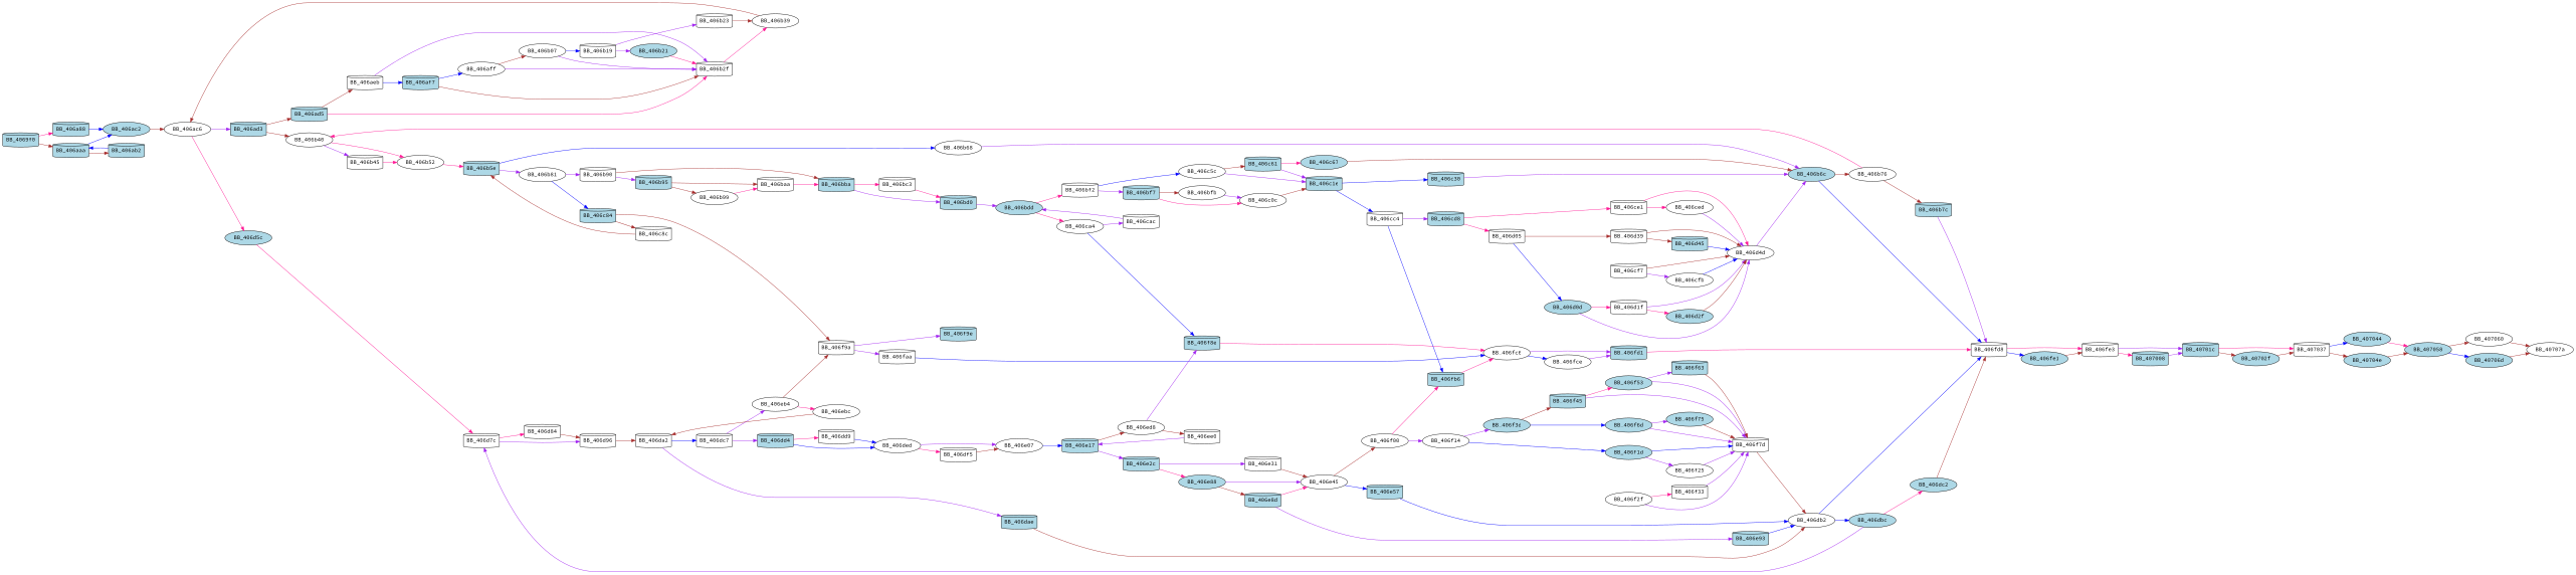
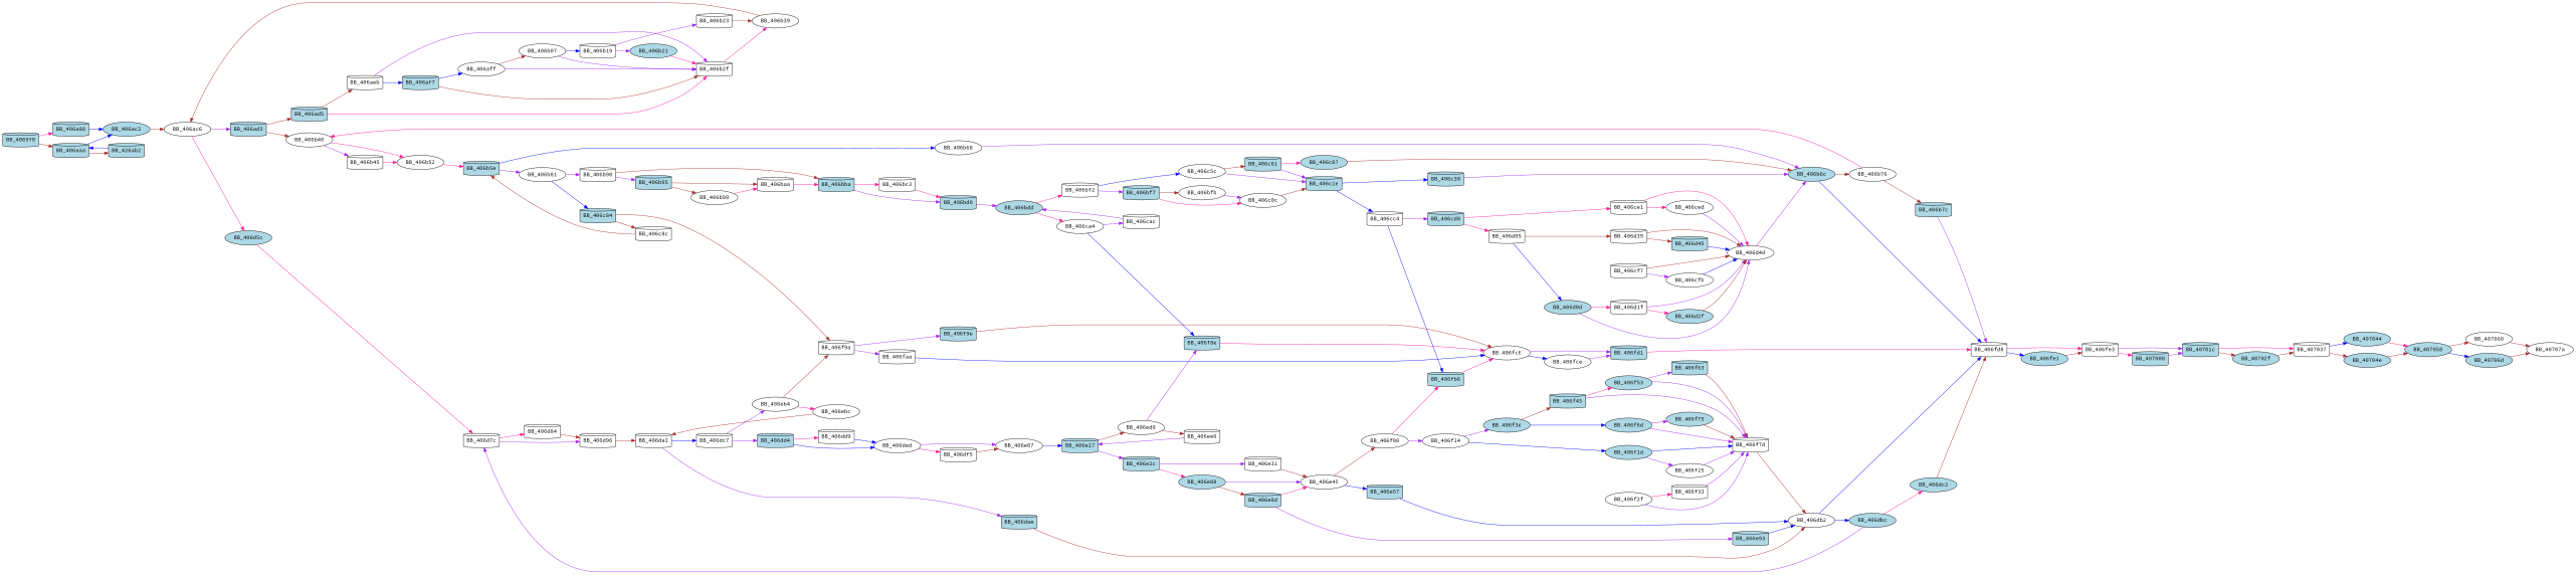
  digraph {
    fontname="Source Code Pro"
    rankdir=LR
    node [fillcolor=white fontname="Source Code Pro" shape=cylinder style=filled]
    edge [color=purple fontname="Source Code Pro"]
    BB_4069f0 [fillcolor=lightblue]
    BB_406a88 [fillcolor=lightblue]
    BB_406aaa [fillcolor=lightblue]
    BB_406ac2 [fillcolor=lightblue shape=ellipse]
-   BB_406ab2 [fillcolor=lightblue]
+   BB_406ab2 [fillcolor=lightblue label=BB_426ab2]
    BB_406ac6 [shape=ellipse]
    BB_406ad3 [fillcolor=lightblue]
    BB_406d5c [fillcolor=lightblue shape=ellipse]
    BB_406ad5 [fillcolor=lightblue]
    BB_406b40 [shape=ellipse]
    BB_406d7c
    BB_406aeb
    BB_406b2f
    BB_406b45
    BB_406b52 [shape=ellipse]
    BB_406d84
    BB_406d96
    BB_406af7 [fillcolor=lightblue]
    BB_406b39 [shape=ellipse]
    BB_406b5e [fillcolor=lightblue]
    BB_406aff [shape=ellipse]
    BB_406b07 [shape=ellipse]
    BB_406b19
    BB_406b21 [fillcolor=lightblue shape=ellipse]
    BB_406b23
    BB_406b68 [shape=ellipse]
    BB_406b81 [shape=ellipse]
    BB_406b6c [fillcolor=lightblue shape=ellipse]
    BB_406b90
    BB_406c84 [fillcolor=lightblue]
    BB_406b76 [shape=ellipse]
    BB_406fd8
    BB_406b95 [fillcolor=lightblue]
    BB_406bba [fillcolor=lightblue]
    BB_406c8c
    BB_406f9a
    BB_406b7c [fillcolor=lightblue]
    BB_406fe1 [fillcolor=lightblue shape=ellipse]
    BB_406fe3
    BB_407008 [fillcolor=lightblue]
    BB_40701c [fillcolor=lightblue]
    BB_406b99 [shape=ellipse]
    BB_406baa
    BB_406bc3
    BB_406bd0 [fillcolor=lightblue]
    BB_406f9e [fillcolor=lightblue]
    BB_406faa
    BB_406bdd [fillcolor=lightblue shape=ellipse]
    BB_406bf2
    BB_406ca4 [shape=ellipse]
    BB_406bf7 [fillcolor=lightblue]
    BB_406c5c [shape=ellipse]
    BB_406cac
    BB_406f8e [fillcolor=lightblue]
    BB_406bfb [shape=ellipse]
    BB_406c0c [shape=ellipse]
    BB_406c1e [fillcolor=lightblue]
    BB_406c61 [fillcolor=lightblue]
    BB_406fc6 [shape=ellipse]
    BB_406c30 [fillcolor=lightblue]
    BB_406cc4
    BB_406c67 [fillcolor=lightblue shape=ellipse]
    BB_406cd8 [fillcolor=lightblue]
    BB_406fb6 [fillcolor=lightblue]
    BB_406ce1
    BB_406d05
    BB_406fce [shape=ellipse]
    BB_406fd1 [fillcolor=lightblue]
    BB_406ced [shape=ellipse]
    BB_406d4d [shape=ellipse]
    BB_406d0d [fillcolor=lightblue shape=ellipse]
    BB_406d39
    BB_406d1f
    BB_406d45 [fillcolor=lightblue]
    BB_406cf7
    BB_406cfb [shape=ellipse]
    BB_406d2f [fillcolor=lightblue shape=ellipse]
    BB_406da2
    BB_406dae [fillcolor=lightblue]
    BB_406dc7
    BB_406db2 [shape=ellipse]
    BB_406dd4 [fillcolor=lightblue]
    BB_406eb4 [shape=ellipse]
    BB_406dbc [fillcolor=lightblue shape=ellipse]
    BB_406dd9
    BB_406ded [shape=ellipse]
    BB_406ebc [shape=ellipse]
    BB_406dc2 [fillcolor=lightblue shape=ellipse]
    BB_406df5
    BB_406e07 [shape=ellipse]
    BB_406e17 [fillcolor=lightblue]
    BB_406e2c [fillcolor=lightblue]
    BB_406ed8 [shape=ellipse]
    BB_406e31
    BB_406e88 [fillcolor=lightblue shape=ellipse]
    BB_406ee0
    BB_406e45 [shape=ellipse]
    BB_406e8d [fillcolor=lightblue]
    BB_406e57 [fillcolor=lightblue]
    BB_406f00 [shape=ellipse]
    BB_406e93 [fillcolor=lightblue]
    BB_406f14 [shape=ellipse]
    BB_406f1d [fillcolor=lightblue shape=ellipse]
    BB_406f3d [fillcolor=lightblue shape=ellipse]
    BB_406f25 [shape=ellipse]
    BB_406f7d
    BB_406f45 [fillcolor=lightblue]
    BB_406f6d [fillcolor=lightblue shape=ellipse]
    BB_406f53 [fillcolor=lightblue shape=ellipse]
    BB_406f75 [fillcolor=lightblue shape=ellipse]
    BB_406f2f [shape=ellipse]
    BB_406f33
    BB_406f63 [fillcolor=lightblue]
    BB_40702f [fillcolor=lightblue shape=ellipse]
    BB_407037
    BB_407044 [fillcolor=lightblue shape=ellipse]
    BB_40704e [fillcolor=lightblue shape=ellipse]
    BB_407058 [fillcolor=lightblue shape=ellipse]
    BB_407060 [shape=ellipse]
    BB_40706d [fillcolor=lightblue shape=ellipse]
    BB_40707a [shape=ellipse]
    BB_4069f0 -> BB_406a88 [color=deeppink]
    BB_4069f0 -> BB_406aaa [color=brown]
    BB_406a88 -> BB_406ac2 [color=blue]
    BB_406aaa -> BB_406ac2 [color=blue]
    BB_406aaa -> BB_406ab2 [color=brown]
    BB_406ac2 -> BB_406ac6 [color=brown]
    BB_406ab2 -> BB_406aaa [color=blue]
    BB_406ac6 -> BB_406ad3
    BB_406ac6 -> BB_406d5c [color=deeppink]
    BB_406ad3 -> BB_406ad5 [color=brown]
    BB_406ad3 -> BB_406b40 [color=brown]
    BB_406d5c -> BB_406d7c [color=deeppink]
    BB_406ad5 -> BB_406aeb [color=brown]
    BB_406ad5 -> BB_406b2f [color=deeppink]
    BB_406b40 -> BB_406b45
    BB_406b40 -> BB_406b52 [color=deeppink]
    BB_406d7c -> BB_406d84 [color=deeppink]
    BB_406d7c -> BB_406d96
    BB_406aeb -> BB_406b2f
    BB_406aeb -> BB_406af7 [color=blue]
    BB_406b2f -> BB_406b39 [color=deeppink]
    BB_406b45 -> BB_406b52 [color=deeppink]
    BB_406b52 -> BB_406b5e [color=deeppink]
    BB_406d84 -> BB_406d96 [color=brown]
    BB_406d96 -> BB_406da2 [color=brown]
    BB_406af7 -> BB_406b2f [color=brown]
    BB_406af7 -> BB_406aff [color=blue]
    BB_406b39 -> BB_406ac6 [color=brown]
    BB_406b5e -> BB_406b68 [color=blue]
    BB_406b5e -> BB_406b81
    BB_406aff -> BB_406b2f
    BB_406aff -> BB_406b07 [color=brown]
    BB_406b07 -> BB_406b2f
    BB_406b07 -> BB_406b19 [color=blue]
    BB_406b19 -> BB_406b21
    BB_406b19 -> BB_406b23
    BB_406b21 -> BB_406b2f [color=deeppink]
    BB_406b23 -> BB_406b39 [color=brown]
    BB_406b68 -> BB_406b6c
    BB_406b81 -> BB_406b90
    BB_406b81 -> BB_406c84 [color=blue]
    BB_406b6c -> BB_406b76 [color=brown]
    BB_406b6c -> BB_406fd8 [color=blue]
    BB_406b90 -> BB_406b95
    BB_406b90 -> BB_406bba [color=brown]
    BB_406c84 -> BB_406c8c [color=brown]
    BB_406c84 -> BB_406f9a [color=brown]
    BB_406b76 -> BB_406b40 [color=deeppink]
    BB_406b76 -> BB_406b7c [color=brown]
    BB_406fd8 -> BB_406fe1 [color=blue]
    BB_406fd8 -> BB_406fe3 [color=deeppink]
    BB_406b95 -> BB_406b99 [color=brown]
    BB_406b95 -> BB_406baa [color=brown]
    BB_406bba -> BB_406bc3 [color=deeppink]
    BB_406bba -> BB_406bd0
    BB_406c8c -> BB_406b5e [color=brown]
    BB_406f9a -> BB_406f9e
    BB_406f9a -> BB_406faa
    BB_406b7c -> BB_406fd8
    BB_406fe1 -> BB_406fe3 [color=brown]
    BB_406fe3 -> BB_407008 [color=deeppink]
    BB_406fe3 -> BB_40701c
    BB_407008 -> BB_40701c
    BB_40701c -> BB_40702f [color=brown]
    BB_40701c -> BB_407037 [color=deeppink]
    BB_406b99 -> BB_406baa [color=deeppink]
    BB_406baa -> BB_406bba [color=deeppink]
    BB_406bc3 -> BB_406bd0 [color=deeppink]
    BB_406bd0 -> BB_406bdd
+   BB_406f9e -> BB_406fc6 [color=brown]
    BB_406faa -> BB_406fc6 [color=blue]
    BB_406bdd -> BB_406bf2 [color=deeppink]
    BB_406bdd -> BB_406ca4 [color=deeppink]
    BB_406bf2 -> BB_406bf7
    BB_406bf2 -> BB_406c5c [color=blue]
    BB_406ca4 -> BB_406cac
    BB_406ca4 -> BB_406f8e [color=blue]
    BB_406bf7 -> BB_406bfb [color=brown]
    BB_406bf7 -> BB_406c0c [color=deeppink]
    BB_406c5c -> BB_406c1e
    BB_406c5c -> BB_406c61 [color=brown]
    BB_406cac -> BB_406bdd
    BB_406f8e -> BB_406fc6 [color=deeppink]
    BB_406bfb -> BB_406c0c
    BB_406c0c -> BB_406c1e [color=brown]
    BB_406c1e -> BB_406c30 [color=blue]
    BB_406c1e -> BB_406cc4 [color=blue]
    BB_406c61 -> BB_406c1e
    BB_406c61 -> BB_406c67 [color=deeppink]
    BB_406fc6 -> BB_406fce [color=blue]
    BB_406fc6 -> BB_406fd1
    BB_406c30 -> BB_406b6c
    BB_406cc4 -> BB_406cd8
    BB_406cc4 -> BB_406fb6 [color=blue]
    BB_406c67 -> BB_406b6c [color=brown]
    BB_406cd8 -> BB_406ce1 [color=deeppink]
    BB_406cd8 -> BB_406d05 [color=deeppink]
    BB_406fb6 -> BB_406fc6 [color=deeppink]
    BB_406ce1 -> BB_406ced [color=deeppink]
    BB_406ce1 -> BB_406d4d [color=deeppink]
    BB_406d05 -> BB_406d0d [color=blue]
    BB_406d05 -> BB_406d39 [color=brown]
    BB_406fce -> BB_406fd1
    BB_406fd1 -> BB_406fd8 [color=deeppink]
    BB_406ced -> BB_406d4d
    BB_406d4d -> BB_406b6c
    BB_406d0d -> BB_406d4d
    BB_406d0d -> BB_406d1f [color=deeppink]
    BB_406d39 -> BB_406d4d [color=brown]
    BB_406d39 -> BB_406d45 [color=brown]
    BB_406d1f -> BB_406d4d
    BB_406d1f -> BB_406d2f [color=deeppink]
    BB_406d45 -> BB_406d4d [color=blue]
    BB_406cf7 -> BB_406d4d [color=brown]
    BB_406cf7 -> BB_406cfb
    BB_406cfb -> BB_406d4d [color=blue]
    BB_406d2f -> BB_406d4d [color=brown]
    BB_406da2 -> BB_406dae
    BB_406da2 -> BB_406dc7 [color=blue]
    BB_406dae -> BB_406db2 [color=brown]
    BB_406dc7 -> BB_406dd4
    BB_406dc7 -> BB_406eb4
    BB_406db2 -> BB_406fd8 [color=blue]
    BB_406db2 -> BB_406dbc [color=blue]
    BB_406dd4 -> BB_406dd9 [color=deeppink]
    BB_406dd4 -> BB_406ded [color=blue]
    BB_406eb4 -> BB_406f9a [color=brown]
    BB_406eb4 -> BB_406ebc [color=deeppink]
    BB_406dbc -> BB_406d7c
    BB_406dbc -> BB_406dc2 [color=deeppink]
    BB_406dd9 -> BB_406ded [color=blue]
    BB_406ded -> BB_406df5 [color=deeppink]
    BB_406ded -> BB_406e07
    BB_406ebc -> BB_406da2 [color=brown]
    BB_406dc2 -> BB_406fd8 [color=brown]
    BB_406df5 -> BB_406e07 [color=brown]
    BB_406e07 -> BB_406e17 [color=blue]
    BB_406e17 -> BB_406e2c
    BB_406e17 -> BB_406ed8 [color=brown]
    BB_406e2c -> BB_406e31
    BB_406e2c -> BB_406e88 [color=deeppink]
    BB_406ed8 -> BB_406f8e
    BB_406ed8 -> BB_406ee0 [color=brown]
    BB_406e31 -> BB_406e45 [color=brown]
    BB_406e88 -> BB_406e45
    BB_406e88 -> BB_406e8d [color=brown]
    BB_406ee0 -> BB_406e17
    BB_406e45 -> BB_406e57 [color=blue]
    BB_406e45 -> BB_406f00 [color=brown]
    BB_406e8d -> BB_406e45 [color=deeppink]
    BB_406e8d -> BB_406e93
    BB_406e57 -> BB_406db2 [color=blue]
    BB_406f00 -> BB_406fb6 [color=deeppink]
    BB_406f00 -> BB_406f14
    BB_406e93 -> BB_406db2 [color=blue]
    BB_406f14 -> BB_406f1d [color=blue]
    BB_406f14 -> BB_406f3d
    BB_406f1d -> BB_406f25
    BB_406f1d -> BB_406f7d [color=blue]
    BB_406f3d -> BB_406f45 [color=brown]
    BB_406f3d -> BB_406f6d [color=blue]
    BB_406f25 -> BB_406f7d
    BB_406f7d -> BB_406db2 [color=brown]
    BB_406f45 -> BB_406f7d
    BB_406f45 -> BB_406f53 [color=deeppink]
    BB_406f6d -> BB_406f7d
    BB_406f6d -> BB_406f75
    BB_406f53 -> BB_406f7d
    BB_406f53 -> BB_406f63
    BB_406f75 -> BB_406f7d [color=brown]
    BB_406f2f -> BB_406f7d
    BB_406f2f -> BB_406f33 [color=deeppink]
    BB_406f33 -> BB_406f7d
    BB_406f63 -> BB_406f7d [color=brown]
    BB_40702f -> BB_407037 [color=brown]
    BB_407037 -> BB_407044 [color=blue]
    BB_407037 -> BB_40704e [color=brown]
    BB_407044 -> BB_407058 [color=deeppink]
    BB_40704e -> BB_407058 [color=brown]
    BB_407058 -> BB_407060 [color=brown]
    BB_407058 -> BB_40706d [color=blue]
    BB_407060 -> BB_40707a [color=brown]
    BB_40706d -> BB_40707a [color=brown]
  }
